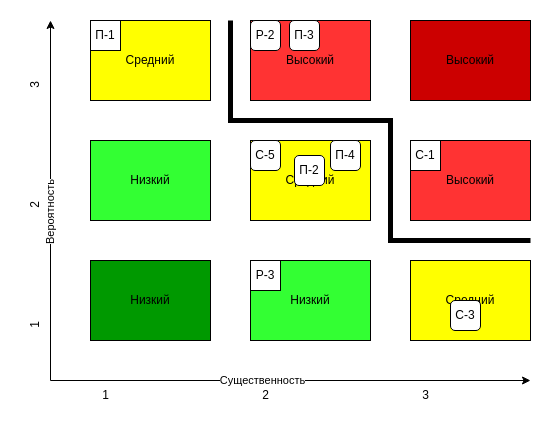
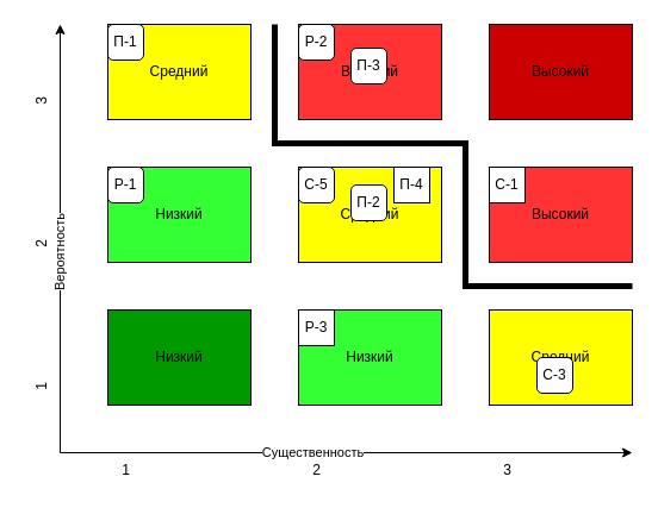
  <mxCell id="0" />
  <mxCell id="1" parent="0" />
  <mxCell id="2" value="Средний" style="rounded=0;whiteSpace=wrap;html=1;fillColor=#FFFF00;" vertex="1" parent="1"><mxGeometry x="90" y="20" width="120" height="80" as="geometry" /></mxCell>
  <mxCell id="3" value="Низкий" style="rounded=0;whiteSpace=wrap;html=1;strokeColor=default;fillColor=#33FF33;" vertex="1" parent="1"><mxGeometry x="90" y="140" width="120" height="80" as="geometry" /></mxCell>
  <mxCell id="4" value="Низкий" style="rounded=0;whiteSpace=wrap;html=1;fillColor=#009900;" vertex="1" parent="1"><mxGeometry x="90" y="260" width="120" height="80" as="geometry" /></mxCell>
  <mxCell id="5" value="Низкий" style="rounded=0;whiteSpace=wrap;html=1;fillColor=#33FF33;" vertex="1" parent="1"><mxGeometry x="250" y="260" width="120" height="80" as="geometry" /></mxCell>
  <mxCell id="6" value="" style="endArrow=classic;html=1;rounded=0;" edge="1" parent="1"><mxGeometry width="50" height="50" relative="1" as="geometry"><mxPoint x="50" y="380" as="sourcePoint" /><mxPoint x="50" y="20" as="targetPoint" /></mxGeometry></mxCell>
  <mxCell id="7" value="Вероятность" style="edgeLabel;html=1;align=center;verticalAlign=middle;resizable=0;points=[];rotation=270;" vertex="1" connectable="0" parent="6"><mxGeometry x="-0.073" y="1" relative="1" as="geometry"><mxPoint as="offset" /></mxGeometry></mxCell>
  <mxCell id="8" value="" style="endArrow=classic;html=1;rounded=0;" edge="1" parent="1"><mxGeometry width="50" height="50" relative="1" as="geometry"><mxPoint x="50" y="380" as="sourcePoint" /><mxPoint x="530" y="380" as="targetPoint" /></mxGeometry></mxCell>
  <mxCell id="9" value="Существенность" style="edgeLabel;html=1;align=center;verticalAlign=middle;resizable=0;points=[];" vertex="1" connectable="0" parent="8"><mxGeometry x="-0.122" y="1" relative="1" as="geometry"><mxPoint as="offset" /></mxGeometry></mxCell>
  <mxCell id="10" value="1" style="text;html=1;align=center;verticalAlign=middle;resizable=0;points=[];autosize=1;strokeColor=none;fillColor=none;" vertex="1" parent="1"><mxGeometry x="90" y="380" width="30" height="30" as="geometry" /></mxCell>
  <mxCell id="11" value="2" style="text;html=1;align=center;verticalAlign=middle;resizable=0;points=[];autosize=1;strokeColor=none;fillColor=none;" vertex="1" parent="1"><mxGeometry x="250" y="380" width="30" height="30" as="geometry" /></mxCell>
  <mxCell id="12" value="3" style="text;html=1;align=center;verticalAlign=middle;resizable=0;points=[];autosize=1;strokeColor=none;fillColor=none;" vertex="1" parent="1"><mxGeometry x="410" y="380" width="30" height="30" as="geometry" /></mxCell>
  <mxCell id="13" value="1" style="text;html=1;align=center;verticalAlign=middle;resizable=0;points=[];autosize=1;strokeColor=none;fillColor=none;rotation=270;" vertex="1" parent="1"><mxGeometry x="20" y="310" width="30" height="30" as="geometry" /></mxCell>
  <mxCell id="14" value="2" style="text;html=1;align=center;verticalAlign=middle;resizable=0;points=[];autosize=1;strokeColor=none;fillColor=none;rotation=270;" vertex="1" parent="1"><mxGeometry x="20" y="190" width="30" height="30" as="geometry" /></mxCell>
  <mxCell id="15" value="3" style="text;html=1;align=center;verticalAlign=middle;resizable=0;points=[];autosize=1;strokeColor=none;fillColor=none;rotation=270;" vertex="1" parent="1"><mxGeometry x="20" y="70" width="30" height="30" as="geometry" /></mxCell>
  <mxCell id="16" value="Средний" style="rounded=0;whiteSpace=wrap;html=1;fillColor=#FFFF00;" vertex="1" parent="1"><mxGeometry x="250" y="140" width="120" height="80" as="geometry" /></mxCell>
  <mxCell id="17" value="Средний" style="rounded=0;whiteSpace=wrap;html=1;fillColor=#FFFF00;" vertex="1" parent="1"><mxGeometry x="410" y="260" width="120" height="80" as="geometry" /></mxCell>
  <mxCell id="18" value="Высокий" style="rounded=0;whiteSpace=wrap;html=1;fillColor=#FF3333;" vertex="1" parent="1"><mxGeometry x="250" y="20" width="120" height="80" as="geometry" /></mxCell>
  <mxCell id="19" value="Высокий" style="rounded=0;whiteSpace=wrap;html=1;fillColor=#FF3333;" vertex="1" parent="1"><mxGeometry x="410" y="140" width="120" height="80" as="geometry" /></mxCell>
  <mxCell id="20" value="Высокий" style="rounded=0;whiteSpace=wrap;html=1;fillColor=#CC0000;" vertex="1" parent="1"><mxGeometry x="410" y="20" width="120" height="80" as="geometry" /></mxCell>
  <mxCell id="21" value="" style="endArrow=none;html=1;rounded=0;strokeWidth=5;" edge="1" parent="1"><mxGeometry width="50" height="50" relative="1" as="geometry"><mxPoint x="530" y="240" as="sourcePoint" /><mxPoint x="230" y="20" as="targetPoint" /><Array as="points"><mxPoint x="390" y="240" /><mxPoint x="390" y="120" /><mxPoint x="230" y="120" /></Array></mxGeometry></mxCell>
+ <mxCell id="22" value="Р-1" style="rounded=1;whiteSpace=wrap;html=1;" vertex="1" parent="1"><mxGeometry x="90" y="140" width="30" height="30" as="geometry" /></mxCell>
  <mxCell id="23" value="Р-2" style="rounded=1;whiteSpace=wrap;html=1;" vertex="1" parent="1"><mxGeometry x="250" y="20" width="30" height="30" as="geometry" /></mxCell>
  <mxCell id="24" value="Р-3" style="whiteSpace=wrap;html=1;rounded=0;" vertex="1" parent="1"><mxGeometry x="250" y="260" width="30" height="30" as="geometry" /></mxCell>
  <mxCell id="25" value="С-1" style="whiteSpace=wrap;html=1;rounded=0;" vertex="1" parent="1"><mxGeometry x="410" y="140" width="30" height="30" as="geometry" /></mxCell>
  <mxCell id="26" value="С-5" style="rounded=1;whiteSpace=wrap;html=1;" vertex="1" parent="1"><mxGeometry x="250" y="140" width="30" height="30" as="geometry" /></mxCell>
  <mxCell id="27" value="С-3" style="rounded=1;whiteSpace=wrap;html=1;" vertex="1" parent="1"><mxGeometry x="450" y="300" width="30" height="30" as="geometry" /></mxCell>
- <mxCell id="28" value="П-1" style="whiteSpace=wrap;html=1;rounded=0;" vertex="1" parent="1"><mxGeometry x="90" y="20" width="30" height="30" as="geometry" /></mxCell>
+ <mxCell id="28" value="П-1" style="rounded=1;whiteSpace=wrap;html=1;" vertex="1" parent="1"><mxGeometry x="90" y="20" width="30" height="30" as="geometry" /></mxCell>
  <mxCell id="29" value="П-2" style="rounded=1;whiteSpace=wrap;html=1;" vertex="1" parent="1"><mxGeometry x="294" y="155" width="30" height="30" as="geometry" /></mxCell>
- <mxCell id="30" value="П-3" style="rounded=1;whiteSpace=wrap;html=1;" vertex="1" parent="1"><mxGeometry x="289" y="20" width="30" height="30" as="geometry" /></mxCell>
- <mxCell id="31" value="П-4" style="rounded=1;whiteSpace=wrap;html=1;" vertex="1" parent="1"><mxGeometry x="330" y="140" width="30" height="30" as="geometry" /></mxCell>
+ <mxCell id="30" value="П-3" style="rounded=1;whiteSpace=wrap;html=1;" vertex="1" parent="1"><mxGeometry x="294" y="40" width="30" height="30" as="geometry" /></mxCell>
+ <mxCell id="31" value="П-4" style="whiteSpace=wrap;html=1;rounded=0;" vertex="1" parent="1"><mxGeometry x="330" y="140" width="30" height="30" as="geometry" /></mxCell>
